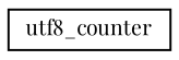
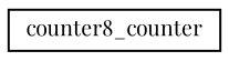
  digraph {
    rankdir=LR
    fontname="Playfair Display"
-   n1 [color=black fillcolor=white fontname="Playfair Display" fontsize=10 height=0.2 label=utf8_counter shape=record style=filled width=0.4]
+   n1 [color=black fillcolor=white fontname="Playfair Display" fontsize=10 height=0.2 label=counter8_counter shape=record style=filled width=0.4]
  }
